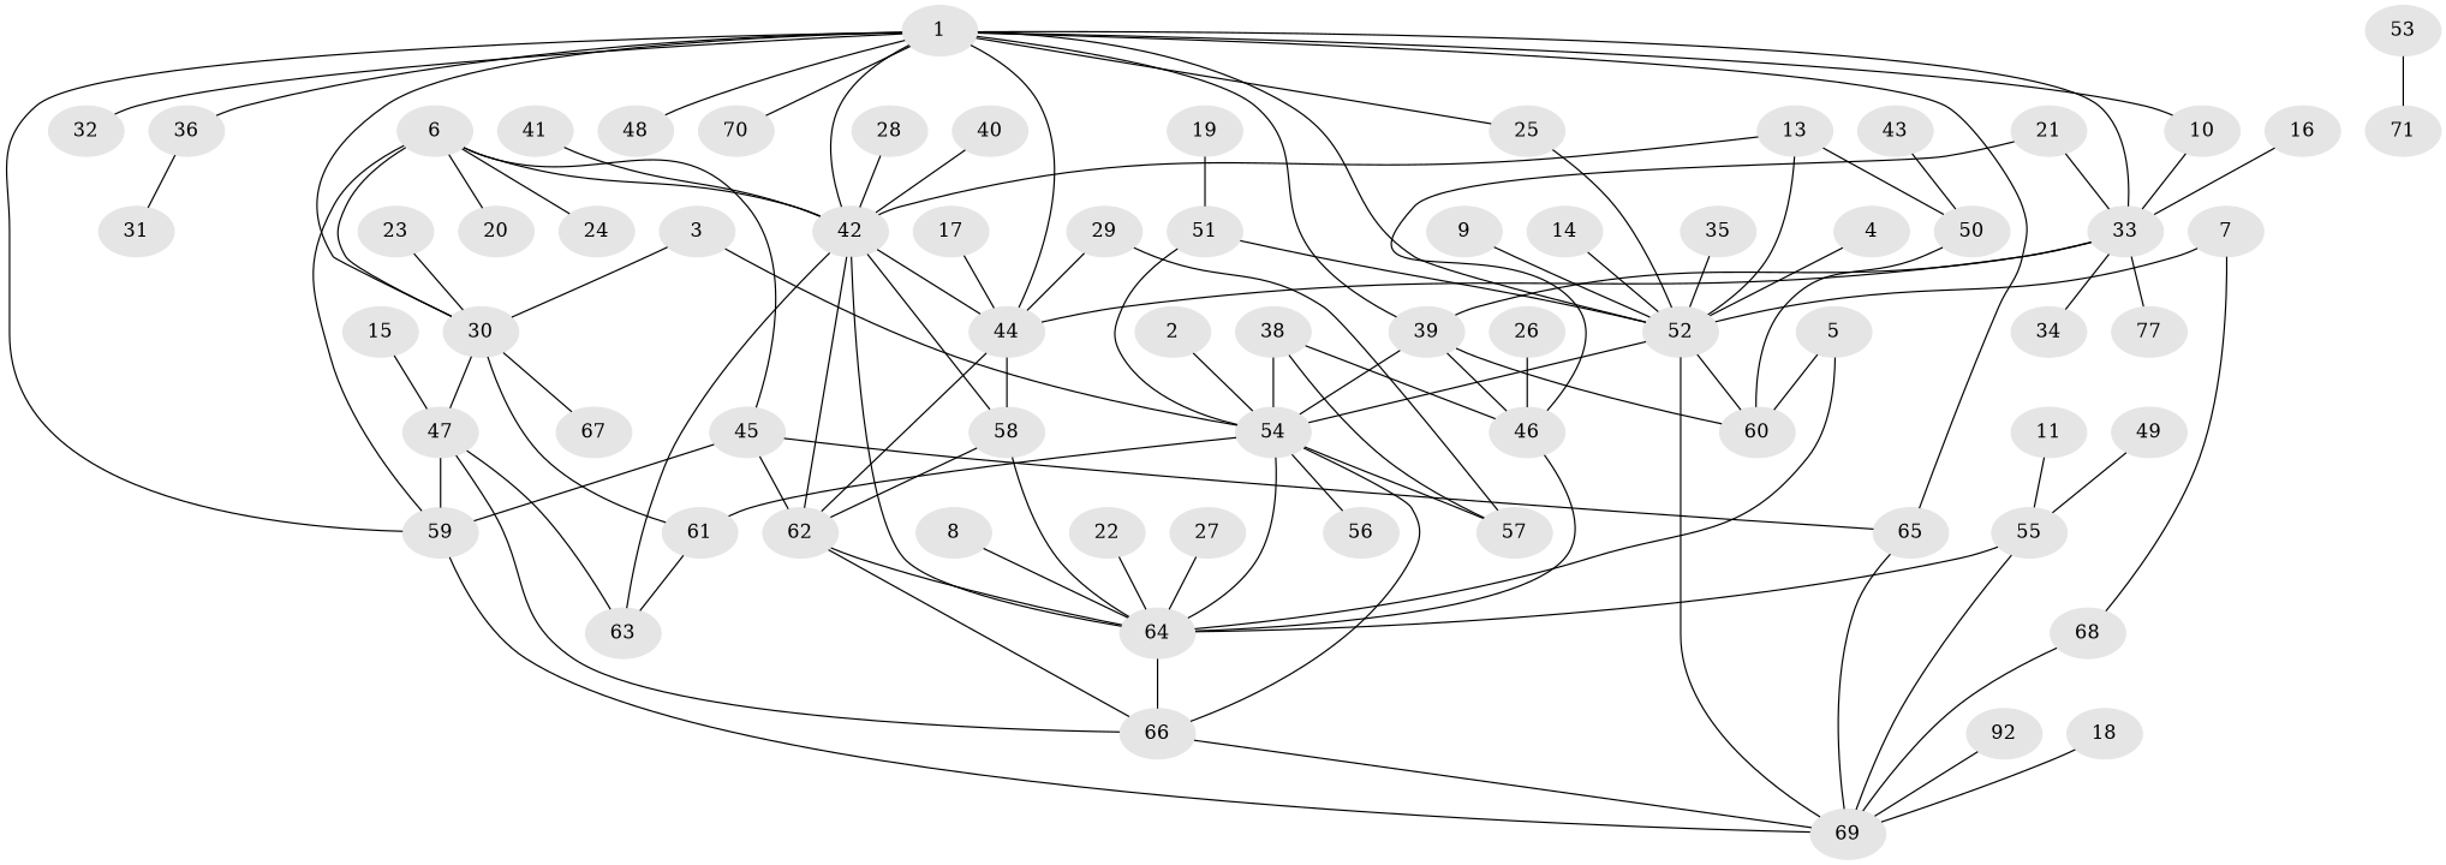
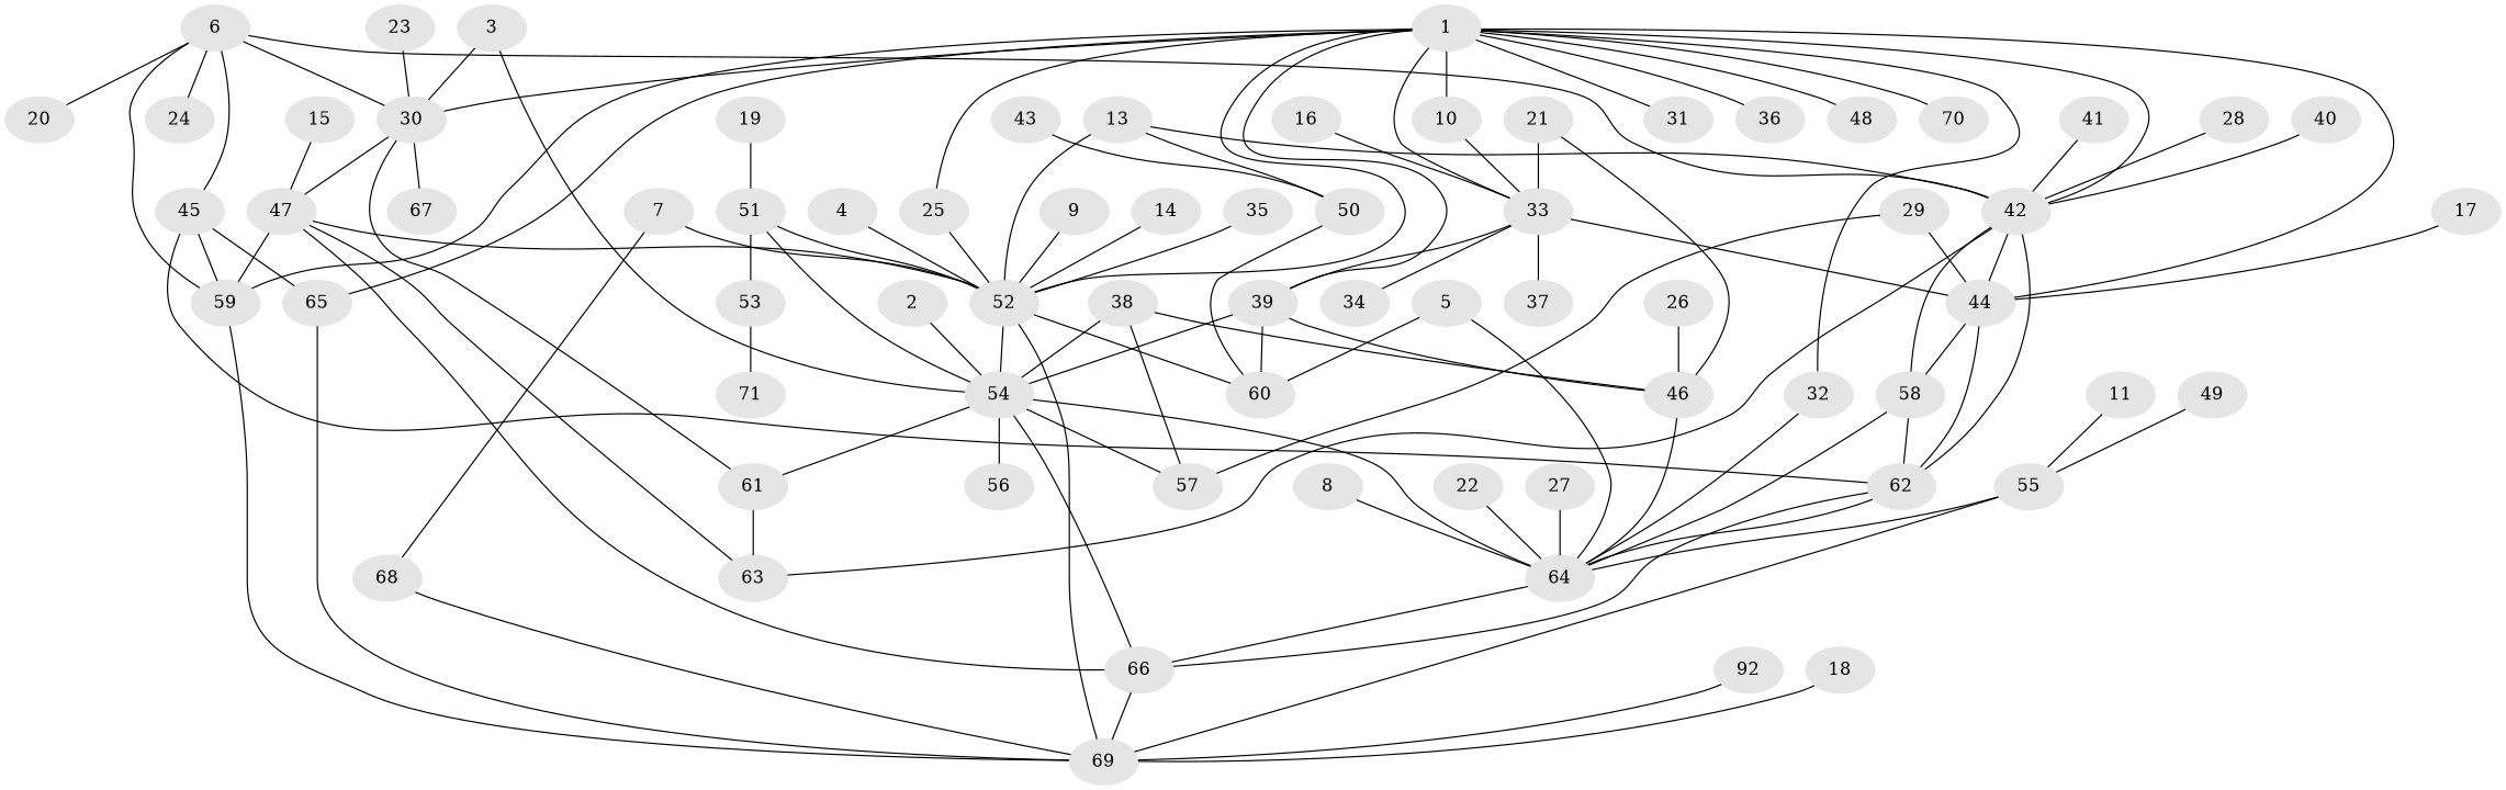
  graph {
    node [color=gray90 style=filled]
    edge [weight=1.0]
    1
    10
    25
    30
    31
    32
    33
    36
    39
    42
    44
    48
    52
    59
    65
    70
    47
    61
    67
    34
-   37 [label=77]
+   37
    54
    60
    46
    64
    58
    62
    63
    69
    2
    57
    66
    56
    3
    4
    5
    6
    20
    24
    45
    7
    68
    8
    9
    11
    55
    n47 [label=92]
    13
    50
    14
    15
    16
    17
    18
    19
    51
    53
    21
    22
    23
    26
    27
    28
    29
    35
    38
    40
    41
    43
    49
    71
    1 -- 10
    1 -- 25
    1 -- 30
-   36 -- 31
+   1 -- 31
    1 -- 32
    1 -- 33
    1 -- 36
    1 -- 39
    1 -- 42
    1 -- 44
    1 -- 48
    1 -- 52
    1 -- 59
    1 -- 65
    1 -- 70
    10 -- 33
    25 -- 52
    30 -- 47
    30 -- 61
    30 -- 67
    33 -- 39
    33 -- 44
    33 -- 34
    33 -- 37
    39 -- 54
    39 -- 60
    39 -- 46
    42 -- 44
-   42 -- 64
+   32 -- 64
    42 -- 58
    42 -- 62
    42 -- 63
    44 -- 58
    44 -- 62
    52 -- 54 [weight=2.0]
    52 -- 60
    52 -- 69
    59 -- 69
    65 -- 69
+   47 -- 52
    47 -- 59
    47 -- 63
    47 -- 66
    61 -- 63
    54 -- 61
    54 -- 64
    54 -- 57
    54 -- 66
    54 -- 56
    46 -- 64
    64 -- 66
    58 -- 64
    58 -- 62
    62 -- 64
    62 -- 66
    2 -- 54
    66 -- 69
    3 -- 30
    3 -- 54
    4 -- 52
    5 -- 60
    5 -- 64
    6 -- 30
    6 -- 42
    6 -- 59
    6 -- 20
    6 -- 24
    6 -- 45
    45 -- 59
    45 -- 65
    45 -- 62
    7 -- 52
    7 -- 68
    68 -- 69
    8 -- 64
    9 -- 52
    11 -- 55
    55 -- 64
    55 -- 69
    n47 -- 69
    13 -- 42
    13 -- 52
    13 -- 50
    50 -- 60
    14 -- 52
    15 -- 47
    16 -- 33
    17 -- 44
    18 -- 69
    19 -- 51
    51 -- 52
    51 -- 54
+   51 -- 53
    53 -- 71
    21 -- 33
    21 -- 46
    22 -- 64
    23 -- 30
    26 -- 46
    27 -- 64
    28 -- 42
    29 -- 44
    29 -- 57
    35 -- 52
    38 -- 54
    38 -- 46
    38 -- 57
    40 -- 42
    41 -- 42
    43 -- 50
    49 -- 55
  }
